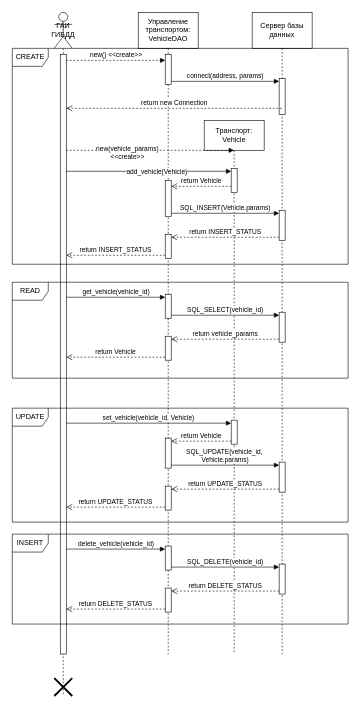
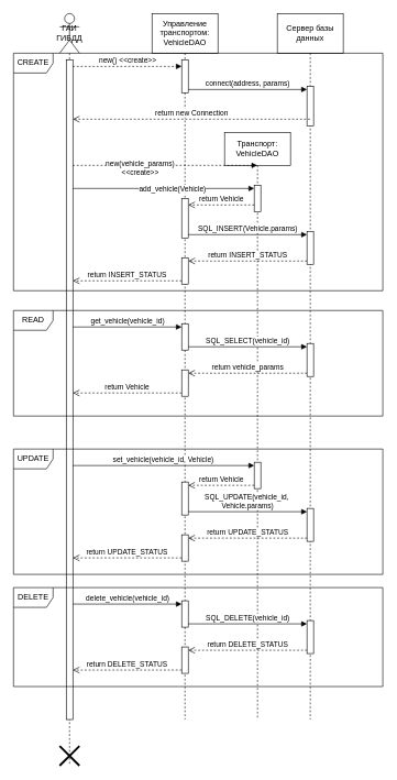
  <mxCell id="0" />
  <mxCell id="1" parent="0" />
  <mxCell id="2" value="ГАИ ГИБДД" style="shape=umlLifeline;perimeter=lifelinePerimeter;whiteSpace=wrap;html=1;container=1;dropTarget=0;collapsible=0;recursiveResize=0;outlineConnect=0;portConstraint=eastwest;newEdgeStyle={&quot;curved&quot;:0,&quot;rounded&quot;:0};participant=umlActor;size=60;" vertex="1" parent="1"><mxGeometry x="90" y="20" width="30" height="1140" as="geometry" /></mxCell>
  <mxCell id="3" value="" style="html=1;points=[[0,0,0,0,5],[0,1,0,0,-5],[1,0,0,0,5],[1,1,0,0,-5]];perimeter=orthogonalPerimeter;outlineConnect=0;targetShapes=umlLifeline;portConstraint=eastwest;newEdgeStyle={&quot;curved&quot;:0,&quot;rounded&quot;:0};" vertex="1" parent="2"><mxGeometry x="10" y="70" width="10" height="1000" as="geometry" /></mxCell>
  <mxCell id="4" value="" style="shape=umlDestroy;whiteSpace=wrap;html=1;strokeWidth=3;targetShapes=umlLifeline;" vertex="1" parent="2"><mxGeometry y="1110" width="30" height="30" as="geometry" /></mxCell>
- <mxCell id="5" value="Транспорт:&lt;div&gt;Vehicle&lt;/div&gt;" style="shape=umlLifeline;perimeter=lifelinePerimeter;whiteSpace=wrap;html=1;container=1;dropTarget=0;collapsible=0;recursiveResize=0;outlineConnect=0;portConstraint=eastwest;newEdgeStyle={&quot;curved&quot;:0,&quot;rounded&quot;:0};size=50;" vertex="1" parent="1"><mxGeometry x="340" y="200" width="100" height="890" as="geometry" /></mxCell>
+ <mxCell id="5" value="Транспорт:&lt;div&gt;VehicleDAO&lt;/div&gt;" style="shape=umlLifeline;perimeter=lifelinePerimeter;whiteSpace=wrap;html=1;container=1;dropTarget=0;collapsible=0;recursiveResize=0;outlineConnect=0;portConstraint=eastwest;newEdgeStyle={&quot;curved&quot;:0,&quot;rounded&quot;:0};size=50;" vertex="1" parent="1"><mxGeometry x="340" y="200" width="100" height="890" as="geometry" /></mxCell>
  <mxCell id="6" value="" style="html=1;points=[[0,0,0,0,5],[0,1,0,0,-5],[1,0,0,0,5],[1,1,0,0,-5]];perimeter=orthogonalPerimeter;outlineConnect=0;targetShapes=umlLifeline;portConstraint=eastwest;newEdgeStyle={&quot;curved&quot;:0,&quot;rounded&quot;:0};" vertex="1" parent="5"><mxGeometry x="45" y="80" width="10" height="40" as="geometry" /></mxCell>
  <mxCell id="7" value="" style="html=1;points=[[0,0,0,0,5],[0,1,0,0,-5],[1,0,0,0,5],[1,1,0,0,-5]];perimeter=orthogonalPerimeter;outlineConnect=0;targetShapes=umlLifeline;portConstraint=eastwest;newEdgeStyle={&quot;curved&quot;:0,&quot;rounded&quot;:0};" vertex="1" parent="5"><mxGeometry x="45" y="500" width="10" height="40" as="geometry" /></mxCell>
  <mxCell id="8" value="Управление транспортом:&lt;div&gt;VehicleDAO&lt;/div&gt;" style="shape=umlLifeline;perimeter=lifelinePerimeter;whiteSpace=wrap;html=1;container=1;dropTarget=0;collapsible=0;recursiveResize=0;outlineConnect=0;portConstraint=eastwest;newEdgeStyle={&quot;curved&quot;:0,&quot;rounded&quot;:0};size=60;" vertex="1" parent="1"><mxGeometry x="230" y="20" width="100" height="1070" as="geometry" /></mxCell>
  <mxCell id="9" value="" style="html=1;points=[[0,0,0,0,5],[0,1,0,0,-5],[1,0,0,0,5],[1,1,0,0,-5]];perimeter=orthogonalPerimeter;outlineConnect=0;targetShapes=umlLifeline;portConstraint=eastwest;newEdgeStyle={&quot;curved&quot;:0,&quot;rounded&quot;:0};" vertex="1" parent="8"><mxGeometry x="45" y="70" width="10" height="50" as="geometry" /></mxCell>
  <mxCell id="10" value="" style="html=1;points=[[0,0,0,0,5],[0,1,0,0,-5],[1,0,0,0,5],[1,1,0,0,-5]];perimeter=orthogonalPerimeter;outlineConnect=0;targetShapes=umlLifeline;portConstraint=eastwest;newEdgeStyle={&quot;curved&quot;:0,&quot;rounded&quot;:0};" vertex="1" parent="8"><mxGeometry x="45" y="280" width="10" height="60" as="geometry" /></mxCell>
  <mxCell id="11" value="" style="html=1;points=[[0,0,0,0,5],[0,1,0,0,-5],[1,0,0,0,5],[1,1,0,0,-5]];perimeter=orthogonalPerimeter;outlineConnect=0;targetShapes=umlLifeline;portConstraint=eastwest;newEdgeStyle={&quot;curved&quot;:0,&quot;rounded&quot;:0};" vertex="1" parent="8"><mxGeometry x="45" y="370" width="10" height="40" as="geometry" /></mxCell>
  <mxCell id="12" value="" style="html=1;points=[[0,0,0,0,5],[0,1,0,0,-5],[1,0,0,0,5],[1,1,0,0,-5]];perimeter=orthogonalPerimeter;outlineConnect=0;targetShapes=umlLifeline;portConstraint=eastwest;newEdgeStyle={&quot;curved&quot;:0,&quot;rounded&quot;:0};" vertex="1" parent="8"><mxGeometry x="45" y="470" width="10" height="40" as="geometry" /></mxCell>
  <mxCell id="13" value="" style="html=1;points=[[0,0,0,0,5],[0,1,0,0,-5],[1,0,0,0,5],[1,1,0,0,-5]];perimeter=orthogonalPerimeter;outlineConnect=0;targetShapes=umlLifeline;portConstraint=eastwest;newEdgeStyle={&quot;curved&quot;:0,&quot;rounded&quot;:0};" vertex="1" parent="8"><mxGeometry x="45" y="540" width="10" height="40" as="geometry" /></mxCell>
  <mxCell id="14" value="" style="html=1;points=[[0,0,0,0,5],[0,1,0,0,-5],[1,0,0,0,5],[1,1,0,0,-5]];perimeter=orthogonalPerimeter;outlineConnect=0;targetShapes=umlLifeline;portConstraint=eastwest;newEdgeStyle={&quot;curved&quot;:0,&quot;rounded&quot;:0};" vertex="1" parent="8"><mxGeometry x="45" y="710" width="10" height="50" as="geometry" /></mxCell>
  <mxCell id="15" value="" style="html=1;points=[[0,0,0,0,5],[0,1,0,0,-5],[1,0,0,0,5],[1,1,0,0,-5]];perimeter=orthogonalPerimeter;outlineConnect=0;targetShapes=umlLifeline;portConstraint=eastwest;newEdgeStyle={&quot;curved&quot;:0,&quot;rounded&quot;:0};" vertex="1" parent="8"><mxGeometry x="45" y="960" width="10" height="40" as="geometry" /></mxCell>
  <mxCell id="16" value="new() &amp;lt;&amp;lt;create&amp;gt;&amp;gt;" style="html=1;verticalAlign=bottom;startArrow=none;endArrow=block;startSize=8;curved=0;rounded=0;startFill=0;dashed=1;" edge="1" target="9" parent="1" source="3"><mxGeometry relative="1" as="geometry"><mxPoint x="100" y="100" as="sourcePoint" /><mxPoint x="285" y="100" as="targetPoint" /><Array as="points"><mxPoint x="160" y="100" /></Array></mxGeometry></mxCell>
  <mxCell id="17" value="Сервер базы данных" style="shape=umlLifeline;perimeter=lifelinePerimeter;whiteSpace=wrap;html=1;container=1;dropTarget=0;collapsible=0;recursiveResize=0;outlineConnect=0;portConstraint=eastwest;newEdgeStyle={&quot;curved&quot;:0,&quot;rounded&quot;:0};size=60;" vertex="1" parent="1"><mxGeometry x="420" y="20" width="100" height="1070" as="geometry" /></mxCell>
  <mxCell id="18" value="" style="html=1;points=[[0,0,0,0,5],[0,1,0,0,-5],[1,0,0,0,5],[1,1,0,0,-5]];perimeter=orthogonalPerimeter;outlineConnect=0;targetShapes=umlLifeline;portConstraint=eastwest;newEdgeStyle={&quot;curved&quot;:0,&quot;rounded&quot;:0};" vertex="1" parent="17"><mxGeometry x="45" y="110" width="10" height="60" as="geometry" /></mxCell>
  <mxCell id="19" value="" style="html=1;points=[[0,0,0,0,5],[0,1,0,0,-5],[1,0,0,0,5],[1,1,0,0,-5]];perimeter=orthogonalPerimeter;outlineConnect=0;targetShapes=umlLifeline;portConstraint=eastwest;newEdgeStyle={&quot;curved&quot;:0,&quot;rounded&quot;:0};" vertex="1" parent="17"><mxGeometry x="45" y="330" width="10" height="50" as="geometry" /></mxCell>
  <mxCell id="20" value="" style="html=1;points=[[0,0,0,0,5],[0,1,0,0,-5],[1,0,0,0,5],[1,1,0,0,-5]];perimeter=orthogonalPerimeter;outlineConnect=0;targetShapes=umlLifeline;portConstraint=eastwest;newEdgeStyle={&quot;curved&quot;:0,&quot;rounded&quot;:0};" vertex="1" parent="17"><mxGeometry x="45" y="500" width="10" height="50" as="geometry" /></mxCell>
  <mxCell id="21" value="" style="html=1;points=[[0,0,0,0,5],[0,1,0,0,-5],[1,0,0,0,5],[1,1,0,0,-5]];perimeter=orthogonalPerimeter;outlineConnect=0;targetShapes=umlLifeline;portConstraint=eastwest;newEdgeStyle={&quot;curved&quot;:0,&quot;rounded&quot;:0};" vertex="1" parent="17"><mxGeometry x="45" y="750" width="10" height="50" as="geometry" /></mxCell>
  <mxCell id="22" value="" style="html=1;points=[[0,0,0,0,5],[0,1,0,0,-5],[1,0,0,0,5],[1,1,0,0,-5]];perimeter=orthogonalPerimeter;outlineConnect=0;targetShapes=umlLifeline;portConstraint=eastwest;newEdgeStyle={&quot;curved&quot;:0,&quot;rounded&quot;:0};" vertex="1" parent="17"><mxGeometry x="-145" y="890" width="10" height="40" as="geometry" /></mxCell>
  <mxCell id="23" value="SQL_DELETE(vehicle_id)" style="html=1;verticalAlign=bottom;endArrow=block;curved=0;rounded=0;entryX=0;entryY=0;entryDx=0;entryDy=5;exitX=1;exitY=1;exitDx=0;exitDy=-5;exitPerimeter=0;entryPerimeter=0;" edge="1" parent="17" source="22" target="24"><mxGeometry relative="1" as="geometry"><mxPoint x="-140" y="925" as="sourcePoint" /><mxPoint x="45" y="925" as="targetPoint" /><mxPoint as="offset" /></mxGeometry></mxCell>
  <mxCell id="24" value="" style="html=1;points=[[0,0,0,0,5],[0,1,0,0,-5],[1,0,0,0,5],[1,1,0,0,-5]];perimeter=orthogonalPerimeter;outlineConnect=0;targetShapes=umlLifeline;portConstraint=eastwest;newEdgeStyle={&quot;curved&quot;:0,&quot;rounded&quot;:0};" vertex="1" parent="17"><mxGeometry x="45" y="920" width="10" height="50" as="geometry" /></mxCell>
  <mxCell id="25" value="connect(address, params)" style="html=1;verticalAlign=bottom;endArrow=block;curved=0;rounded=0;entryX=0;entryY=0;entryDx=0;entryDy=5;" edge="1" target="18" parent="1" source="9"><mxGeometry relative="1" as="geometry"><mxPoint x="290" y="135" as="sourcePoint" /><mxPoint as="offset" /></mxGeometry></mxCell>
  <mxCell id="26" value="return new Connection" style="html=1;verticalAlign=bottom;endArrow=open;dashed=1;endSize=8;curved=0;rounded=0;" edge="1" source="17" parent="1" target="3"><mxGeometry relative="1" as="geometry"><mxPoint x="100" y="180" as="targetPoint" /><mxPoint x="470" y="180" as="sourcePoint" /><Array as="points"><mxPoint x="330" y="180" /></Array></mxGeometry></mxCell>
  <mxCell id="27" value="new(vehicle_params)&lt;div&gt;&amp;lt;&amp;lt;create&amp;gt;&amp;gt;&lt;/div&gt;" style="html=1;verticalAlign=bottom;endArrow=block;curved=0;rounded=0;dashed=1;" edge="1" parent="1" source="3" target="5"><mxGeometry x="-0.269" y="-20" width="80" relative="1" as="geometry"><mxPoint x="300" y="320" as="sourcePoint" /><mxPoint x="409.5" y="320" as="targetPoint" /><Array as="points"><mxPoint x="370" y="250" /></Array><mxPoint as="offset" /></mxGeometry></mxCell>
  <mxCell id="28" value="" style="html=1;verticalAlign=bottom;endArrow=block;curved=0;rounded=0;entryX=0;entryY=0;entryDx=0;entryDy=5;entryPerimeter=0;" edge="1" parent="1" source="3" target="6"><mxGeometry x="-0.077" y="-20" width="80" relative="1" as="geometry"><mxPoint x="100" y="230" as="sourcePoint" /><mxPoint x="289.5" y="230" as="targetPoint" /><mxPoint as="offset" /></mxGeometry></mxCell>
  <mxCell id="29" value="add_vehicle(Vehicle)" style="edgeLabel;html=1;align=center;verticalAlign=middle;resizable=0;points=[];" vertex="1" connectable="0" parent="28"><mxGeometry x="0.203" y="2" relative="1" as="geometry"><mxPoint x="-15" y="2" as="offset" /></mxGeometry></mxCell>
  <mxCell id="30" value="return Vehicle" style="html=1;verticalAlign=bottom;endArrow=open;dashed=1;endSize=8;curved=0;rounded=0;" edge="1" parent="1" source="6" target="10"><mxGeometry relative="1" as="geometry"><mxPoint x="420" y="329.58" as="sourcePoint" /><mxPoint x="340" y="329.58" as="targetPoint" /><Array as="points"><mxPoint x="320" y="310" /></Array></mxGeometry></mxCell>
  <mxCell id="31" value="SQL_INSERT(Vehicle.params)" style="html=1;verticalAlign=bottom;endArrow=block;curved=0;rounded=0;entryX=0;entryY=0;entryDx=0;entryDy=5;" edge="1" target="19" parent="1" source="10"><mxGeometry relative="1" as="geometry"><mxPoint x="310" y="355" as="sourcePoint" /></mxGeometry></mxCell>
  <mxCell id="32" value="return INSERT_STATUS" style="html=1;verticalAlign=bottom;endArrow=open;dashed=1;endSize=8;curved=0;rounded=0;exitX=0;exitY=1;exitDx=0;exitDy=-5;entryX=1;entryY=0;entryDx=0;entryDy=5;entryPerimeter=0;" edge="1" source="19" parent="1" target="11"><mxGeometry relative="1" as="geometry"><mxPoint x="310" y="425" as="targetPoint" /></mxGeometry></mxCell>
  <mxCell id="33" value="return INSERT_STATUS" style="html=1;verticalAlign=bottom;endArrow=open;dashed=1;endSize=8;curved=0;rounded=0;exitX=0;exitY=1;exitDx=0;exitDy=-5;exitPerimeter=0;" edge="1" parent="1" source="11" target="3"><mxGeometry relative="1" as="geometry"><mxPoint x="90" y="410" as="targetPoint" /><mxPoint x="280" y="420" as="sourcePoint" /></mxGeometry></mxCell>
  <mxCell id="34" value="CREATE" style="shape=umlFrame;whiteSpace=wrap;html=1;pointerEvents=0;" vertex="1" parent="1"><mxGeometry x="20" y="80" width="560" height="360" as="geometry" /></mxCell>
  <mxCell id="35" value="get_vehicle(vehicle_id)" style="html=1;verticalAlign=bottom;endArrow=block;curved=0;rounded=0;entryX=0;entryY=0;entryDx=0;entryDy=5;entryPerimeter=0;" edge="1" parent="1" source="3" target="12"><mxGeometry width="80" relative="1" as="geometry"><mxPoint x="140" y="509.58" as="sourcePoint" /><mxPoint x="220" y="509.58" as="targetPoint" /></mxGeometry></mxCell>
  <mxCell id="36" value="SQL_SELECT(vehicle_id)" style="html=1;verticalAlign=bottom;endArrow=block;curved=0;rounded=0;entryX=0;entryY=0;entryDx=0;entryDy=5;exitX=1;exitY=1;exitDx=0;exitDy=-5;exitPerimeter=0;" edge="1" target="20" parent="1" source="12"><mxGeometry relative="1" as="geometry"><mxPoint x="280" y="525" as="sourcePoint" /><mxPoint as="offset" /></mxGeometry></mxCell>
  <mxCell id="37" value="return vehicle_params" style="html=1;verticalAlign=bottom;endArrow=open;dashed=1;endSize=8;curved=0;rounded=0;exitX=0;exitY=1;exitDx=0;exitDy=-5;entryX=1;entryY=0;entryDx=0;entryDy=5;entryPerimeter=0;" edge="1" source="20" parent="1" target="13"><mxGeometry relative="1" as="geometry"><mxPoint x="390" y="575" as="targetPoint" /><mxPoint as="offset" /></mxGeometry></mxCell>
  <mxCell id="38" value="return Vehicle" style="html=1;verticalAlign=bottom;endArrow=open;dashed=1;endSize=8;curved=0;rounded=0;exitX=0;exitY=1;exitDx=0;exitDy=-5;exitPerimeter=0;" edge="1" parent="1" source="13" target="3"><mxGeometry relative="1" as="geometry"><mxPoint x="295" y="575" as="targetPoint" /><mxPoint x="475" y="575" as="sourcePoint" /><mxPoint as="offset" /></mxGeometry></mxCell>
  <mxCell id="39" value="READ" style="shape=umlFrame;whiteSpace=wrap;html=1;pointerEvents=0;" vertex="1" parent="1"><mxGeometry x="20" y="470" width="560" height="160" as="geometry" /></mxCell>
  <mxCell id="40" value="set_vehicle(vehicle_id, Vehicle)" style="html=1;verticalAlign=bottom;endArrow=block;curved=0;rounded=0;entryX=0;entryY=0;entryDx=0;entryDy=5;entryPerimeter=0;" edge="1" parent="1" source="3" target="7"><mxGeometry x="-0.003" width="80" relative="1" as="geometry"><mxPoint x="150" y="710" as="sourcePoint" /><mxPoint x="275" y="705" as="targetPoint" /><mxPoint as="offset" /></mxGeometry></mxCell>
  <mxCell id="41" value="return Vehicle" style="html=1;verticalAlign=bottom;endArrow=open;dashed=1;endSize=8;curved=0;rounded=0;exitX=0;exitY=1;exitDx=0;exitDy=-5;exitPerimeter=0;entryX=1;entryY=0;entryDx=0;entryDy=5;entryPerimeter=0;" edge="1" parent="1" source="7" target="14"><mxGeometry relative="1" as="geometry"><mxPoint x="370" y="740" as="sourcePoint" /><mxPoint x="270" y="740" as="targetPoint" /><Array as="points" /></mxGeometry></mxCell>
  <mxCell id="42" value="SQL_UPDATE(vehicle_id,&amp;nbsp;&lt;div&gt;Vehicle.params)&lt;/div&gt;" style="html=1;verticalAlign=bottom;endArrow=block;curved=0;rounded=0;entryX=0;entryY=0;entryDx=0;entryDy=5;exitX=1;exitY=1;exitDx=0;exitDy=-5;exitPerimeter=0;" edge="1" parent="1" target="21" source="14"><mxGeometry relative="1" as="geometry"><mxPoint x="285" y="765" as="sourcePoint" /><mxPoint as="offset" /></mxGeometry></mxCell>
  <mxCell id="43" value="" style="html=1;points=[[0,0,0,0,5],[0,1,0,0,-5],[1,0,0,0,5],[1,1,0,0,-5]];perimeter=orthogonalPerimeter;outlineConnect=0;targetShapes=umlLifeline;portConstraint=eastwest;newEdgeStyle={&quot;curved&quot;:0,&quot;rounded&quot;:0};" vertex="1" parent="1"><mxGeometry x="275" y="810" width="10" height="40" as="geometry" /></mxCell>
  <mxCell id="44" value="return UPDATE_STATUS" style="html=1;verticalAlign=bottom;endArrow=open;dashed=1;endSize=8;curved=0;rounded=0;exitX=0;exitY=1;exitDx=0;exitDy=-5;exitPerimeter=0;" edge="1" parent="1" source="43" target="3"><mxGeometry relative="1" as="geometry"><mxPoint x="110" y="845" as="targetPoint" /><mxPoint x="280" y="840" as="sourcePoint" /></mxGeometry></mxCell>
  <mxCell id="45" value="return UPDATE_STATUS" style="html=1;verticalAlign=bottom;endArrow=open;dashed=1;endSize=8;curved=0;rounded=0;exitX=0;exitY=1;exitDx=0;exitDy=-5;entryX=1;entryY=0;entryDx=0;entryDy=5;entryPerimeter=0;" edge="1" parent="1" source="21" target="43"><mxGeometry relative="1" as="geometry"><mxPoint x="285" y="805" as="targetPoint" /><mxPoint as="offset" /></mxGeometry></mxCell>
  <mxCell id="46" value="UPDATE" style="shape=umlFrame;whiteSpace=wrap;html=1;pointerEvents=0;" vertex="1" parent="1"><mxGeometry x="20" y="680" width="560" height="190" as="geometry" /></mxCell>
  <mxCell id="47" value="delete_vehicle(vehicle_id)" style="html=1;verticalAlign=bottom;endArrow=block;curved=0;rounded=0;entryX=0;entryY=0;entryDx=0;entryDy=5;entryPerimeter=0;" edge="1" parent="1" target="22" source="3"><mxGeometry width="80" relative="1" as="geometry"><mxPoint x="110" y="910" as="sourcePoint" /><mxPoint x="220" y="929.58" as="targetPoint" /></mxGeometry></mxCell>
  <mxCell id="48" value="return DELETE_STATUS" style="html=1;verticalAlign=bottom;endArrow=open;dashed=1;endSize=8;curved=0;rounded=0;exitX=0;exitY=1;exitDx=0;exitDy=-5;entryX=1;entryY=0;entryDx=0;entryDy=5;entryPerimeter=0;exitPerimeter=0;" edge="1" parent="1" source="24" target="15"><mxGeometry relative="1" as="geometry"><mxPoint x="285" y="985" as="targetPoint" /><mxPoint x="465" y="985" as="sourcePoint" /><mxPoint as="offset" /></mxGeometry></mxCell>
  <mxCell id="49" value="return DELETE_STATUS" style="html=1;verticalAlign=bottom;endArrow=open;dashed=1;endSize=8;curved=0;rounded=0;exitX=0;exitY=1;exitDx=0;exitDy=-5;exitPerimeter=0;" edge="1" parent="1" source="15" target="3"><mxGeometry relative="1" as="geometry"><mxPoint x="110" y="1015" as="targetPoint" /><mxPoint x="270" y="1015" as="sourcePoint" /><mxPoint as="offset" /></mxGeometry></mxCell>
- <mxCell id="50" value="INSERT" style="shape=umlFrame;whiteSpace=wrap;html=1;pointerEvents=0;" vertex="1" parent="1"><mxGeometry x="20" y="890" width="560" height="150" as="geometry" /></mxCell>
+ <mxCell id="50" value="DELETE" style="shape=umlFrame;whiteSpace=wrap;html=1;pointerEvents=0;" vertex="1" parent="1"><mxGeometry x="20" y="890" width="560" height="150" as="geometry" /></mxCell>
